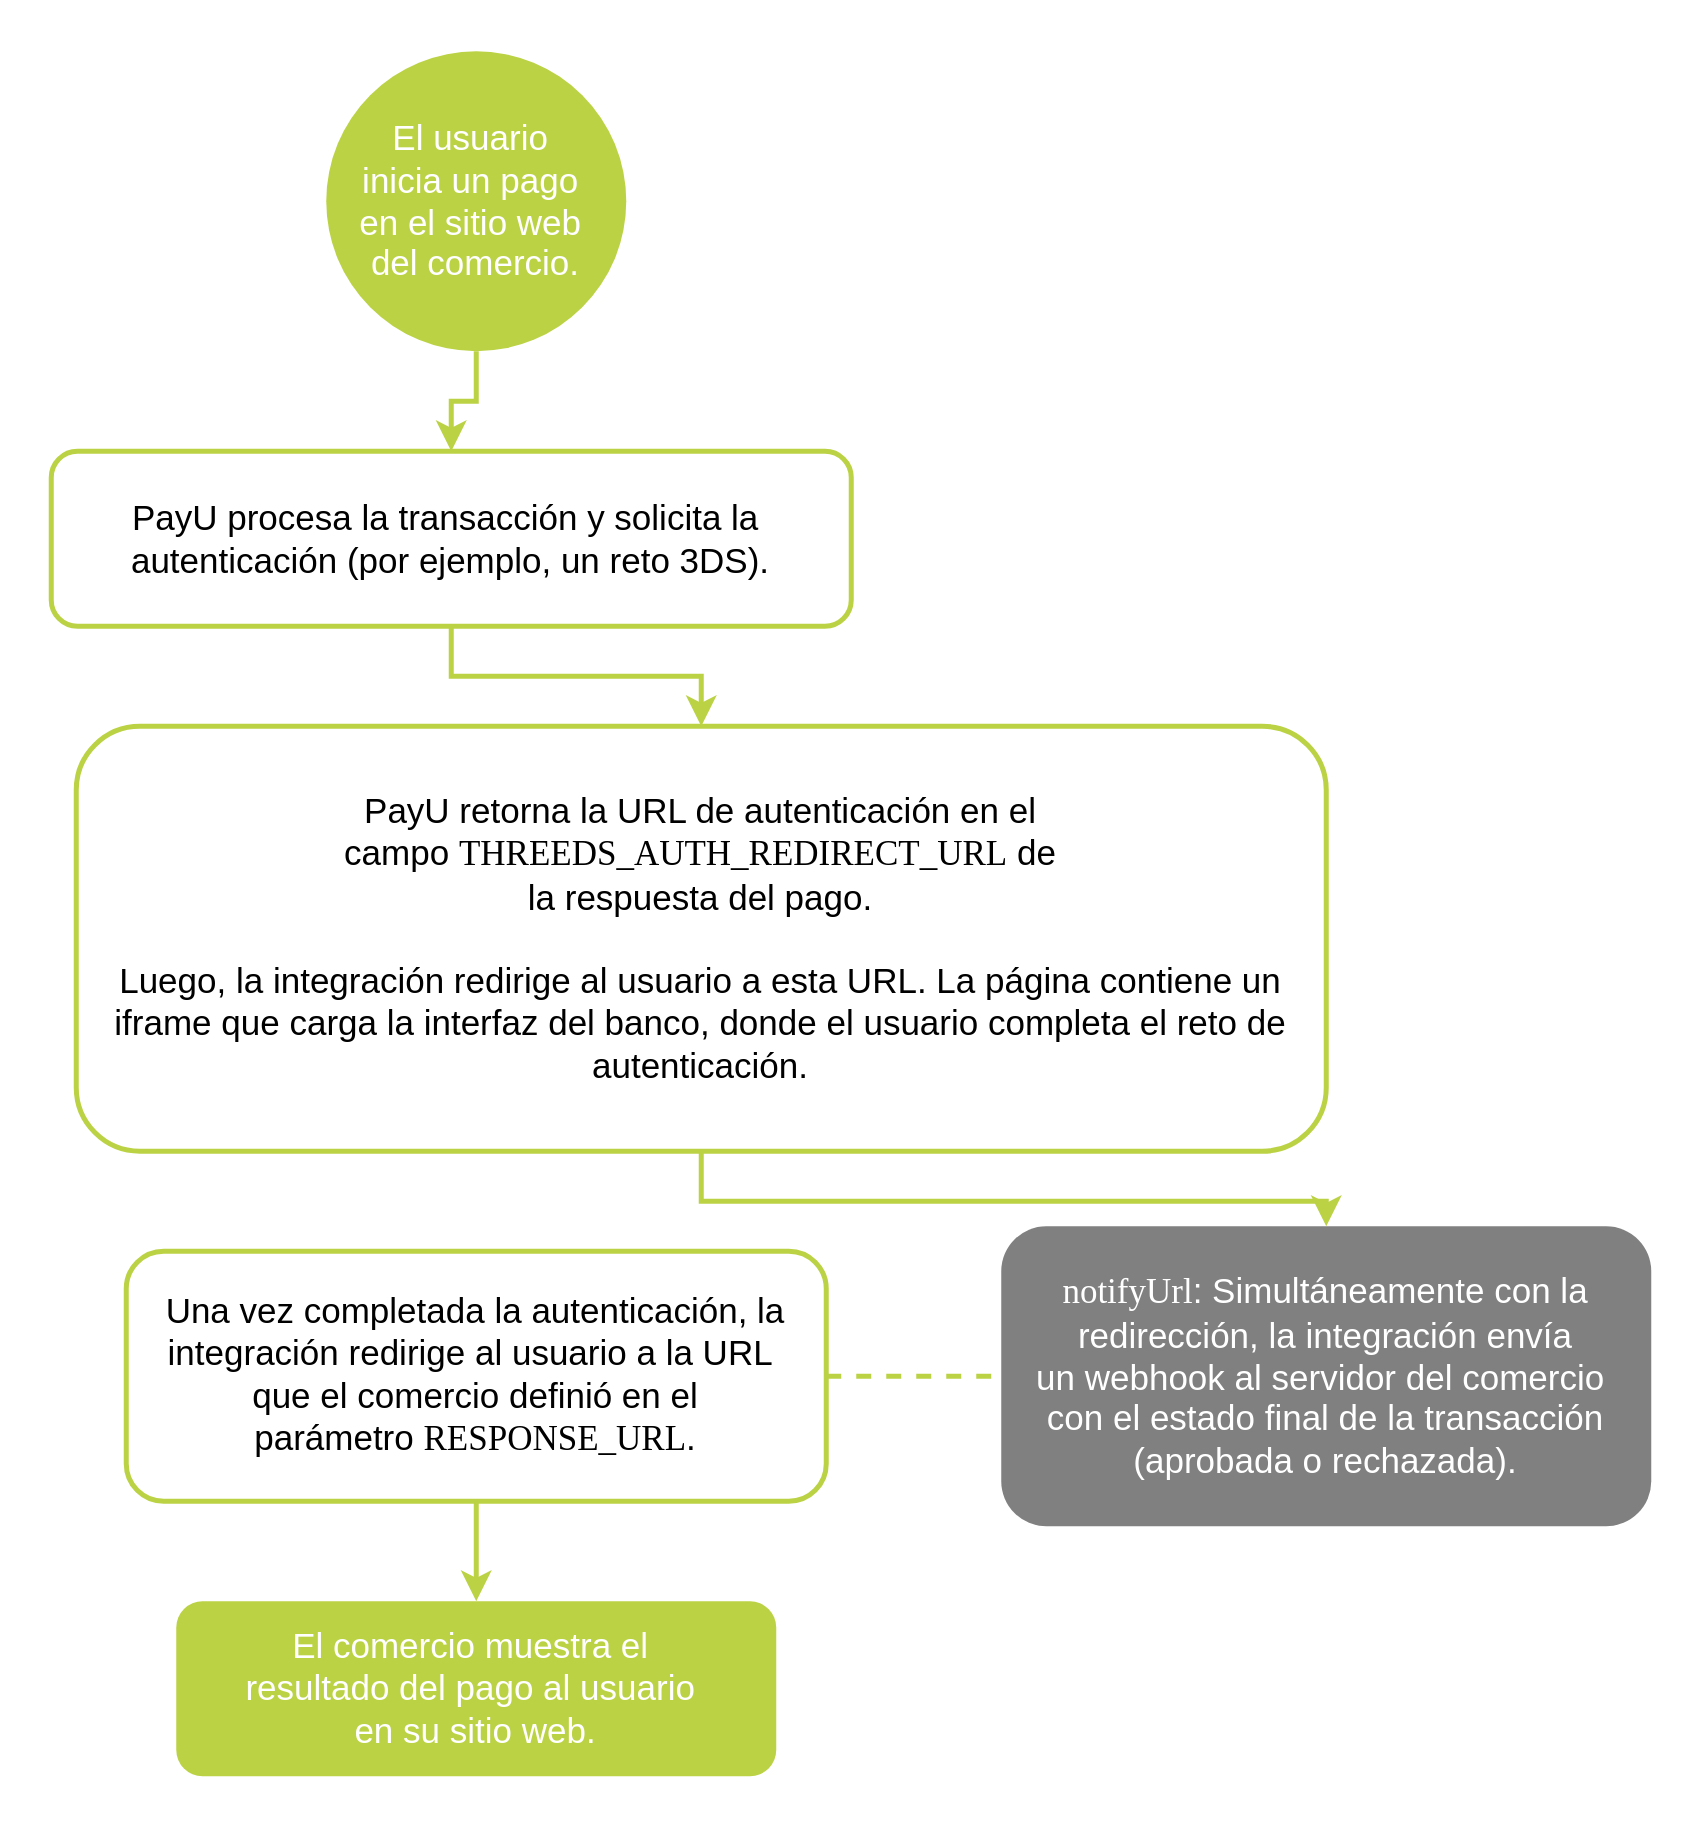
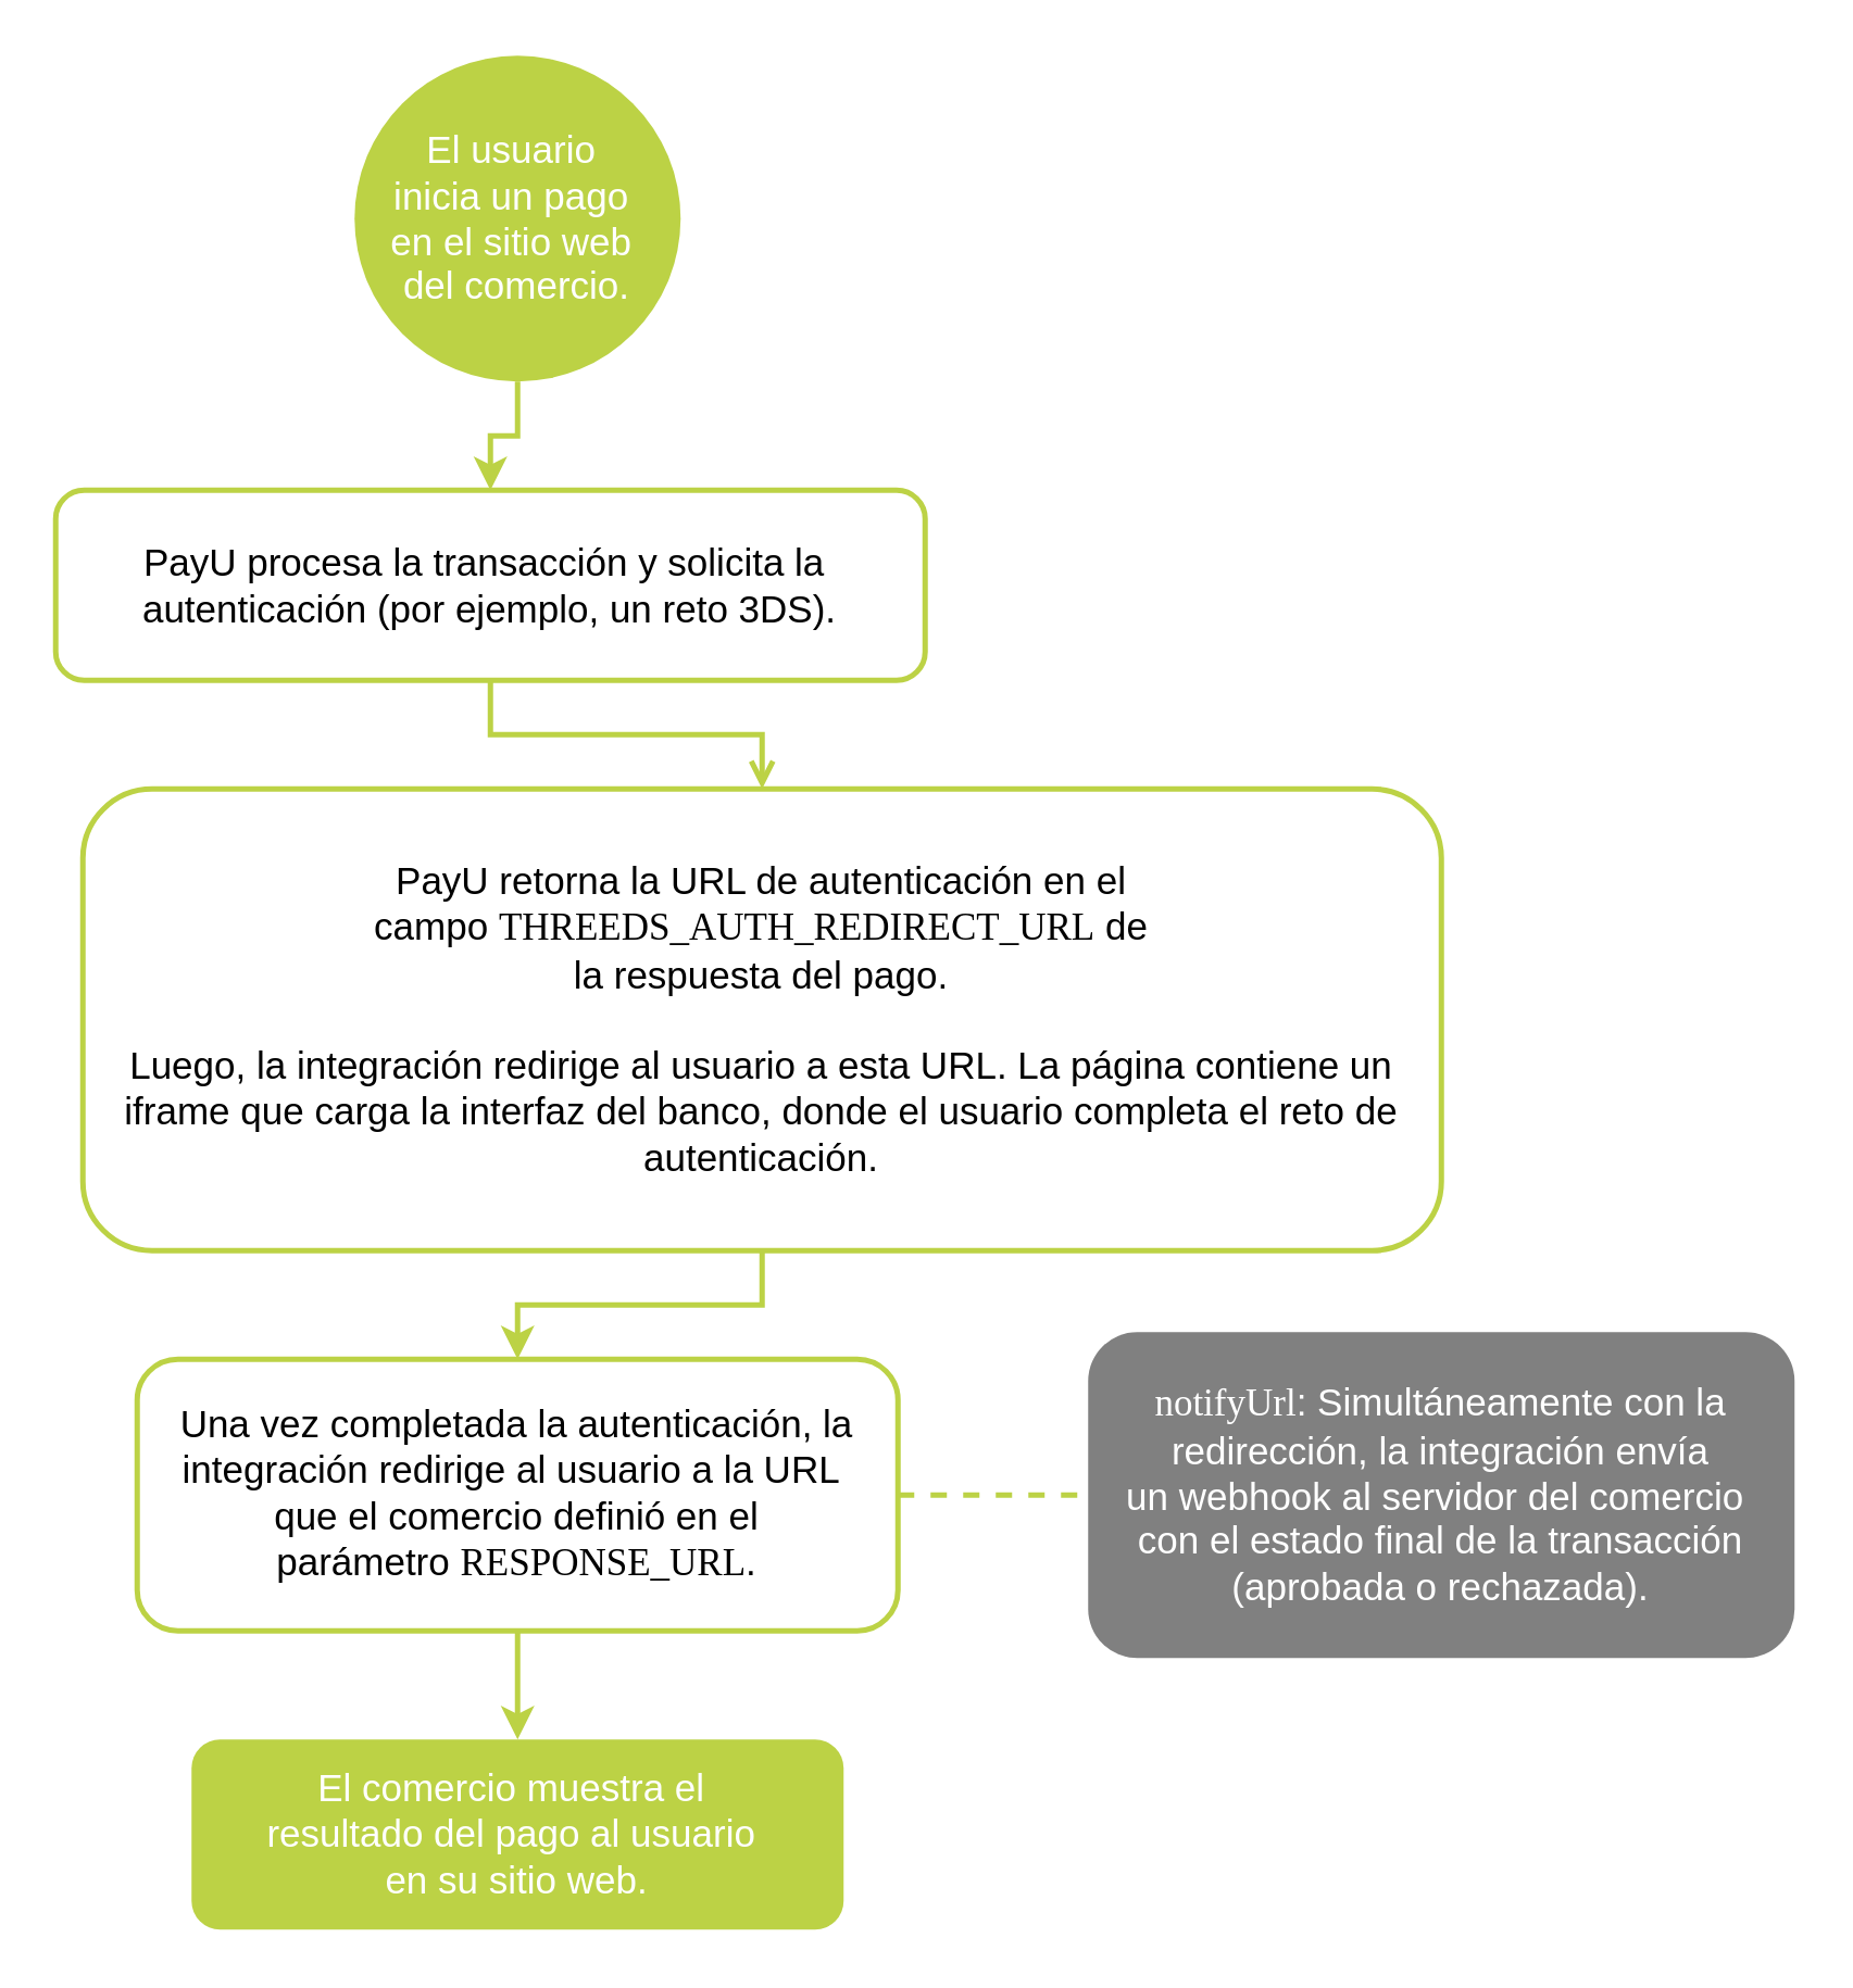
  <mxCell id="0" />
  <mxCell id="1" parent="0" />
  <mxCell id="2" style="edgeStyle=orthogonalEdgeStyle;rounded=0;orthogonalLoop=1;jettySize=auto;html=1;entryX=0.5;entryY=0;entryDx=0;entryDy=0;strokeColor=#BCD245;strokeWidth=2;" parent="1" source="3" target="5" edge="1"><mxGeometry relative="1" as="geometry" /></mxCell>
  <mxCell id="3" value="&lt;font style=&quot;color: light-dark(rgb(255, 255, 255), rgb(18, 18, 18)); font-size: 14px;&quot;&gt;El usuario&amp;nbsp;&lt;/font&gt;&lt;div&gt;&lt;font style=&quot;color: light-dark(rgb(255, 255, 255), rgb(18, 18, 18)); font-size: 14px;&quot;&gt;inicia un pago&amp;nbsp;&lt;/font&gt;&lt;/div&gt;&lt;div&gt;&lt;font style=&quot;color: light-dark(rgb(255, 255, 255), rgb(18, 18, 18)); font-size: 14px;&quot;&gt;en&amp;nbsp;&lt;/font&gt;&lt;span style=&quot;color: light-dark(rgb(255, 255, 255), rgb(18, 18, 18)); font-size: 14px; background-color: transparent;&quot;&gt;el sitio web&amp;nbsp;&lt;/span&gt;&lt;/div&gt;&lt;div&gt;&lt;span style=&quot;color: light-dark(rgb(255, 255, 255), rgb(18, 18, 18)); font-size: 14px; background-color: transparent;&quot;&gt;del comercio.&lt;/span&gt;&lt;/div&gt;" style="ellipse;whiteSpace=wrap;html=1;aspect=fixed;fillColor=#BCD245;strokeColor=none;" parent="1" vertex="1"><mxGeometry x="130" y="20" width="120" height="120" as="geometry" /></mxCell>
- <mxCell id="4" style="edgeStyle=orthogonalEdgeStyle;rounded=0;orthogonalLoop=1;jettySize=auto;html=1;exitX=0.5;exitY=1;exitDx=0;exitDy=0;strokeWidth=2;strokeColor=#BCD245;" parent="1" source="5" target="7" edge="1"><mxGeometry relative="1" as="geometry" /></mxCell>
+ <mxCell id="4" style="edgeStyle=orthogonalEdgeStyle;rounded=0;orthogonalLoop=1;jettySize=auto;html=1;exitX=0.5;exitY=1;exitDx=0;exitDy=0;strokeWidth=2;strokeColor=#BCD245;endArrow=open;" parent="1" source="5" target="7" edge="1"><mxGeometry relative="1" as="geometry" /></mxCell>
  <mxCell id="5" value="&lt;font style=&quot;font-size: 14px;&quot;&gt;&lt;font style=&quot;&quot;&gt;PayU procesa la transacción y solicita la&amp;nbsp;&lt;br&gt;&lt;/font&gt;&lt;span style=&quot;background-color: transparent; color: light-dark(rgb(0, 0, 0), rgb(255, 255, 255));&quot;&gt;autenticación (por ejemplo, un reto 3DS)&lt;/span&gt;.&lt;/font&gt;" style="rounded=1;whiteSpace=wrap;html=1;strokeColor=#BCD245;strokeWidth=2;" parent="1" vertex="1"><mxGeometry x="20" y="180" width="320" height="70" as="geometry" /></mxCell>
- <mxCell id="6" style="edgeStyle=orthogonalEdgeStyle;rounded=0;orthogonalLoop=1;jettySize=auto;html=1;strokeWidth=2;strokeColor=#BCD245;" parent="1" source="7" target="12" edge="1"><mxGeometry relative="1" as="geometry" /></mxCell>
+ <mxCell id="6" style="edgeStyle=orthogonalEdgeStyle;rounded=0;orthogonalLoop=1;jettySize=auto;html=1;entryX=0.5;entryY=0;entryDx=0;entryDy=0;strokeWidth=2;strokeColor=#BCD245;" parent="1" source="7" target="10" edge="1"><mxGeometry relative="1" as="geometry" /></mxCell>
  <mxCell id="7" value="&lt;font style=&quot;&quot;&gt;&lt;font style=&quot;font-size: 14px;&quot;&gt;PayU retorna la URL de autenticación en el campo&lt;/font&gt;&lt;span style=&quot;font-size: 14px;&quot;&gt;&amp;nbsp;&lt;/span&gt;&lt;font style=&quot;font-size: 14px;&quot; face=&quot;Lucida Console&quot;&gt;THREEDS_AUTH_REDIRECT_URL&lt;/font&gt;&lt;span style=&quot;font-size: 14px;&quot;&gt;&amp;nbsp;de&lt;/span&gt;&lt;/font&gt;&lt;div&gt;&lt;font style=&quot;&quot;&gt;&lt;span style=&quot;font-size: 14px;&quot;&gt;la respuesta del pago&lt;/span&gt;&lt;/font&gt;&lt;span style=&quot;font-size: 14px; background-color: transparent; color: light-dark(rgb(0, 0, 0), rgb(255, 255, 255));&quot;&gt;.&lt;/span&gt;&lt;div&gt;&lt;div&gt;&lt;span style=&quot;font-size: 14px;&quot;&gt;&lt;br&gt;&lt;/span&gt;&lt;/div&gt;&lt;div&gt;&lt;span style=&quot;font-size: 14px;&quot;&gt;Luego, la integración redirige al usuario a esta URL. La página contiene un iframe que carga la interfaz del banco, donde el usuario completa el reto de autenticación&lt;/span&gt;&lt;span style=&quot;background-color: transparent; color: light-dark(rgb(0, 0, 0), rgb(255, 255, 255)); font-size: 14px;&quot;&gt;.&lt;/span&gt;&lt;/div&gt;&lt;/div&gt;&lt;/div&gt;" style="rounded=1;whiteSpace=wrap;html=1;strokeColor=#BCD245;strokeWidth=2;" parent="1" vertex="1"><mxGeometry x="30" y="290" width="500" height="170" as="geometry" /></mxCell>
  <mxCell id="8" style="edgeStyle=orthogonalEdgeStyle;rounded=0;orthogonalLoop=1;jettySize=auto;html=1;exitX=0.5;exitY=1;exitDx=0;exitDy=0;entryX=0.5;entryY=0;entryDx=0;entryDy=0;strokeWidth=2;strokeColor=#BCD245;" parent="1" source="10" target="11" edge="1"><mxGeometry relative="1" as="geometry" /></mxCell>
  <mxCell id="9" style="edgeStyle=orthogonalEdgeStyle;rounded=0;orthogonalLoop=1;jettySize=auto;html=1;entryX=0;entryY=0.5;entryDx=0;entryDy=0;strokeWidth=2;strokeColor=#BCD245;dashed=1;endArrow=none;startFill=0;" parent="1" source="10" target="12" edge="1"><mxGeometry relative="1" as="geometry" /></mxCell>
  <mxCell id="10" value="&lt;font style=&quot;font-size: 14px;&quot;&gt;Una vez completada la autenticación, la integración redirige al usuario a la URL&amp;nbsp;&lt;/font&gt;&lt;div&gt;&lt;font style=&quot;font-size: 14px;&quot;&gt;que el comercio definió en el parámetro&amp;nbsp;&lt;/font&gt;&lt;font style=&quot;font-size: 14px; background-color: transparent; color: light-dark(rgb(0, 0, 0), rgb(255, 255, 255));&quot; face=&quot;Lucida Console&quot;&gt;RESPONSE_URL&lt;/font&gt;&lt;span style=&quot;font-size: 14px; background-color: transparent; color: light-dark(rgb(0, 0, 0), rgb(255, 255, 255));&quot;&gt;.&lt;/span&gt;&lt;/div&gt;" style="rounded=1;whiteSpace=wrap;html=1;strokeColor=#BCD245;strokeWidth=2;" parent="1" vertex="1"><mxGeometry x="50" y="500" width="280" height="100" as="geometry" /></mxCell>
  <mxCell id="11" value="&lt;font color=&quot;#ffffff&quot;&gt;&lt;font style=&quot;color: light-dark(rgb(255, 255, 255), rgb(18, 18, 18)); font-size: 14px;&quot;&gt;El comercio muestra el&amp;nbsp;&lt;/font&gt;&lt;div style=&quot;color: rgb(0, 0, 0);&quot;&gt;&lt;font style=&quot;color: light-dark(rgb(255, 255, 255), rgb(18, 18, 18)); font-size: 14px;&quot;&gt;resultado del pago al usuario&amp;nbsp;&lt;/font&gt;&lt;/div&gt;&lt;font style=&quot;font-size: 14px;&quot;&gt;&lt;span style=&quot;color: light-dark(rgb(255, 255, 255), rgb(18, 18, 18)); background-color: transparent;&quot;&gt;en su sitio web&lt;/span&gt;.&lt;/font&gt;&lt;br&gt;&lt;/font&gt;" style="rounded=1;whiteSpace=wrap;html=1;strokeColor=none;strokeWidth=2;fillColor=#BCD245;" parent="1" vertex="1"><mxGeometry x="70" y="640" width="240" height="70" as="geometry" /></mxCell>
  <mxCell id="12" value="&lt;div&gt;&lt;font style=&quot;font-size: 14px; color: rgb(255, 255, 255);&quot;&gt;&lt;font face=&quot;Lucida Console&quot;&gt;notifyUrl&lt;/font&gt;:&amp;nbsp;&lt;/font&gt;&lt;font style=&quot;font-size: 14px;&quot;&gt;&lt;span style=&quot;color: rgb(255, 255, 255);&quot;&gt;Simultáneamente con la redirección, la integración envía un&amp;nbsp;&lt;/span&gt;&lt;span style=&quot;color: rgb(255, 255, 255);&quot; data-end=&quot;602&quot; data-start=&quot;593&quot;&gt;webhook&lt;/span&gt;&lt;span style=&quot;color: rgb(255, 255, 255);&quot;&gt;&amp;nbsp;al servidor del comercio&amp;nbsp;&lt;/span&gt;&lt;/font&gt;&lt;/div&gt;&lt;div&gt;&lt;font style=&quot;font-size: 14px;&quot;&gt;&lt;span style=&quot;color: rgb(255, 255, 255);&quot;&gt;con el estado final de la transacción (aprobada o rechazada)&lt;/span&gt;&lt;span style=&quot;color: light-dark(rgb(255, 255, 255), rgb(18, 18, 18)); background-color: transparent;&quot;&gt;.&lt;/span&gt;&lt;/font&gt;&lt;/div&gt;" style="rounded=1;whiteSpace=wrap;html=1;strokeColor=none;strokeWidth=2;fillColor=#808080;" parent="1" vertex="1"><mxGeometry x="400" y="490" width="260" height="120" as="geometry" /></mxCell>
